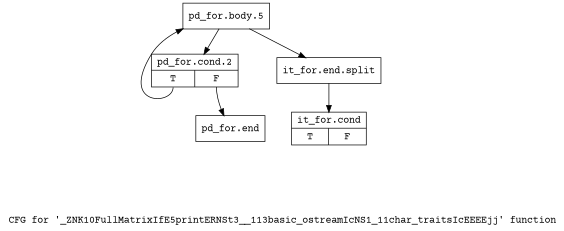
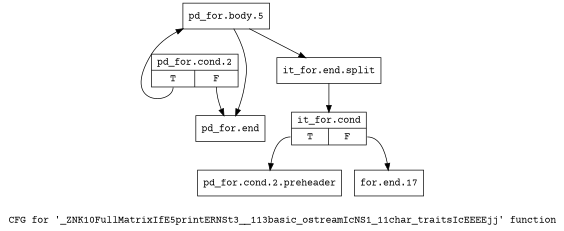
  digraph {
    fontname="Courier Prime"
    label="CFG for '_ZNK10FullMatrixIfE5printERNSt3__113basic_ostreamIcNS1_11char_traitsIcEEEEjj' function"
    node [fontname="Courier Prime" shape=record]
    edge [fontname="Courier Prime"]
    n1 [label="{it_for.cond|{<s0>T|<s1>F}}"]
+   n2 [label="{pd_for.cond.2.preheader}"]
+   n3 [label="{for.end.17}"]
    n4 [label="{pd_for.cond.2|{<s0>T|<s1>F}}"]
    n5 [label="{pd_for.body.5}"]
    n6 [label="{pd_for.end}"]
    n7 [label="{it_for.end.split}"]
+   n1 -> n2 [tailport=s0]
+   n1 -> n3 [tailport=s1]
    n4 -> n5 [tailport=s0]
    n4 -> n6 [tailport=s1]
-   n5 -> n4
+   n5 -> n6
    n5 -> n7
    n7 -> n1
  }
